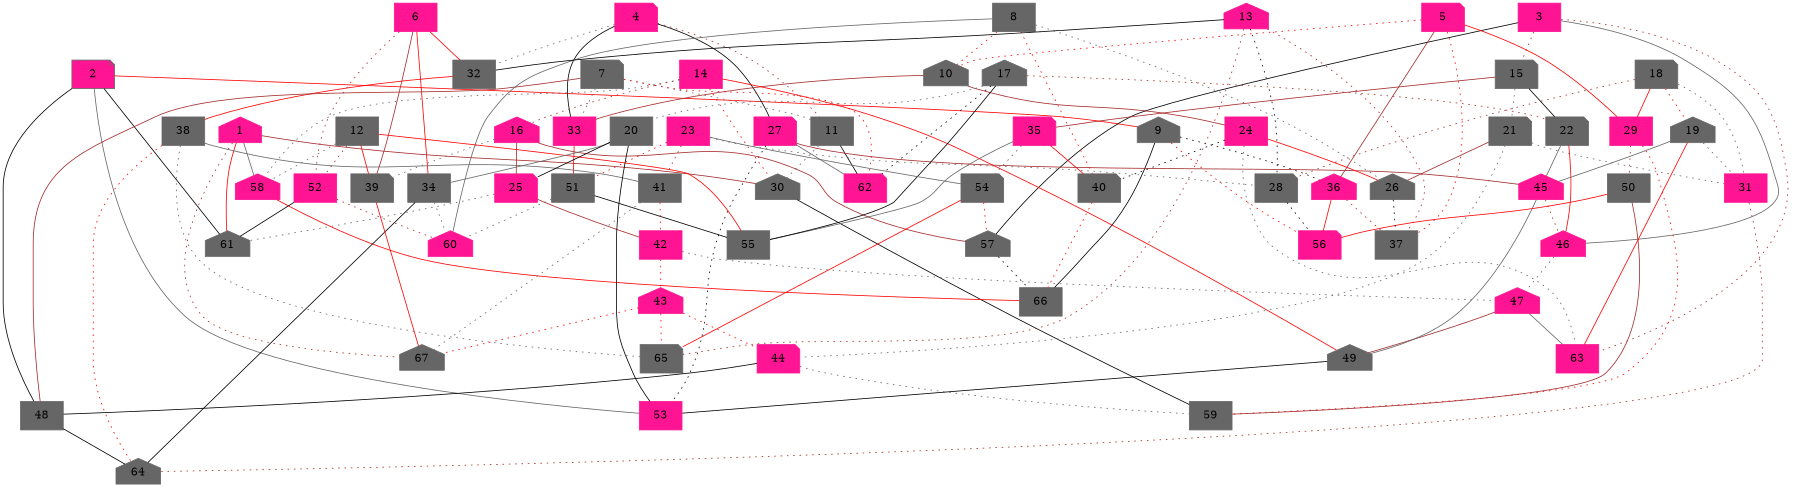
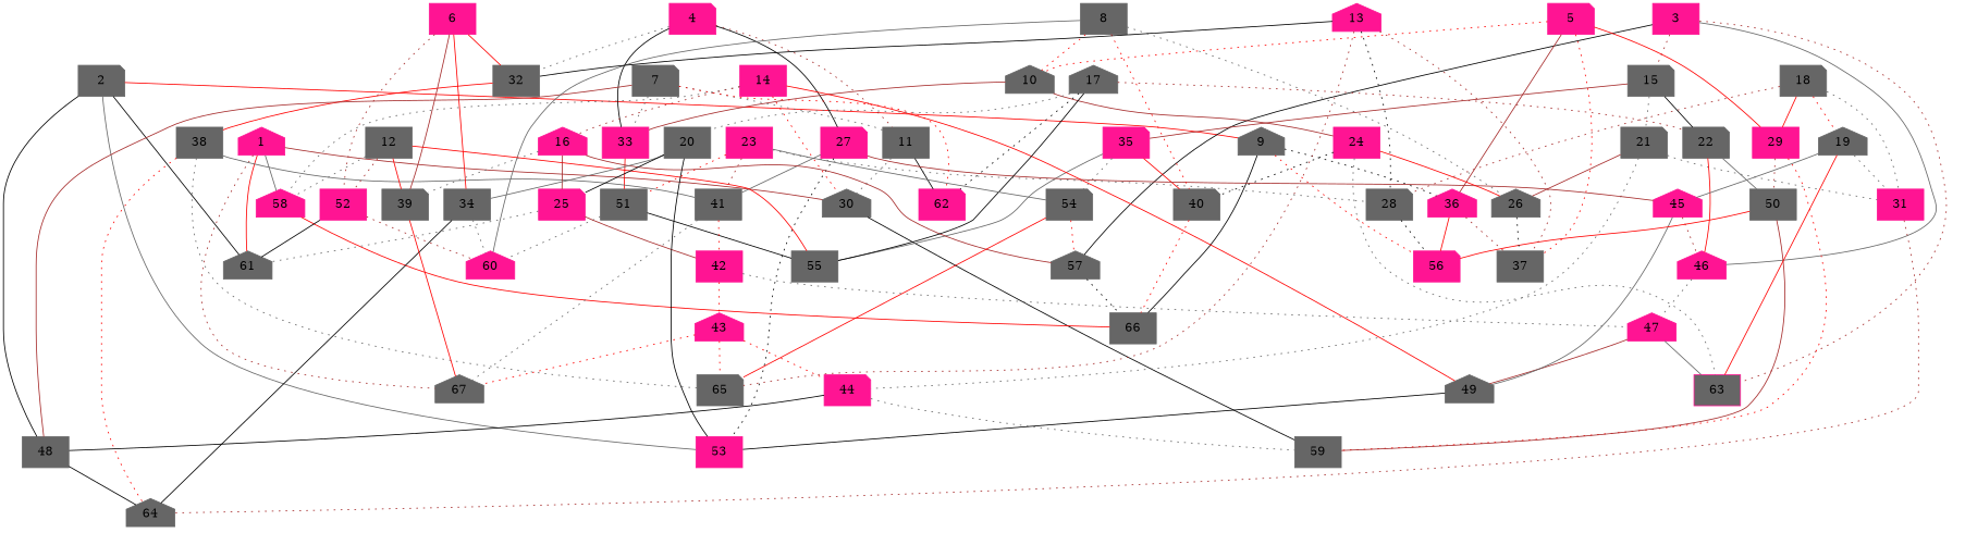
  graph {
    node [color=gray40 shape=box style=filled]
    edge [color=gray40 style=dotted]
    1 [color=deeppink shape=house]
    30 [shape=house]
    58 [color=deeppink shape=house]
    61 [shape=house]
    67 [shape=house]
    59
    66
-   2 [shape=note fillcolor=deeppink]
+   2 [shape=note]
    9 [shape=house]
    48
    53 [color=deeppink]
    36 [color=deeppink shape=house]
    56 [color=deeppink shape=note]
    64 [shape=house]
    3 [color=deeppink]
    15 [shape=note]
    46 [color=deeppink shape=house]
    57 [shape=house]
-   63 [color=deeppink]
+   63 [color=deeppink fillcolor=gray40]
    21 [shape=note]
    22 [shape=note]
    35 [color=deeppink shape=note]
    47 [color=deeppink shape=house]
    4 [color=deeppink shape=note]
    11
    27 [color=deeppink shape=note]
    32
    33 [color=deeppink]
    62 [color=deeppink shape=note]
    45 [color=deeppink shape=house]
    38
    51
    5 [color=deeppink shape=note]
    10 [shape=house]
    29 [color=deeppink]
    37
    24 [color=deeppink]
    50
    6 [color=deeppink]
    34
    39 [shape=note]
    52 [color=deeppink]
    60 [color=deeppink shape=house]
    7 [shape=note]
    8
    26 [shape=house]
    40 [shape=note]
    12
    55
    13 [color=deeppink shape=house]
    28 [shape=note]
    65 [shape=note]
    14 [color=deeppink]
    16 [color=deeppink shape=house]
    49 [shape=house]
    25 [color=deeppink shape=note]
    31 [color=deeppink]
    44 [color=deeppink shape=note]
    54 [shape=note]
    42 [color=deeppink]
    17 [shape=house]
    20
    18 [shape=note]
    19 [shape=house]
    23 [color=deeppink]
    41
    43 [color=deeppink shape=house]
    1 -- 30 [color=brown style=solid]
    1 -- 58 [style=solid]
    1 -- 61 [color=red style=solid]
    1 -- 67 [color=brown]
    30 -- 59 [color=black style=solid]
    58 -- 66 [color=red style=solid]
    2 -- 61 [color=black style=solid]
    2 -- 9 [color=red style=solid]
    2 -- 48 [color=black style=solid]
    2 -- 53 [style=solid]
    9 -- 66 [color=black style=solid]
    9 -- 36 [color=black]
    9 -- 56 [color=red]
    48 -- 64 [color=black style=solid]
    36 -- 56 [color=red style=solid]
    36 -- 37 [color=brown]
    3 -- 15 [color=brown]
    3 -- 46 [style=solid]
    3 -- 57 [color=black style=solid]
    3 -- 63 [color=brown]
    15 -- 21
    15 -- 22 [color=black style=solid]
    15 -- 35 [color=brown style=solid]
    46 -- 47
    57 -- 66 [color=black]
    21 -- 26 [color=brown style=solid]
    21 -- 31
    21 -- 44
    22 -- 46 [color=red style=solid]
-   22 -- 45 [style=solid]
+   22 -- 50 [style=solid]
    35 -- 40 [color=red style=solid]
    35 -- 55 [style=solid]
    35 -- 54
    47 -- 63 [style=solid]
    47 -- 49 [color=brown style=solid]
    4 -- 11 [color=brown]
    4 -- 27 [color=black style=solid]
    4 -- 32
    4 -- 33 [color=black style=solid]
    11 -- 30
    11 -- 62 [color=black style=solid]
    27 -- 53 [color=black]
-   27 -- 62 [style=solid]
+   27 -- 41 [style=solid]
    27 -- 45 [color=brown style=solid]
    32 -- 38 [color=red style=solid]
    33 -- 51 [color=red style=solid]
    45 -- 46 [color=brown]
    45 -- 49 [style=solid]
    38 -- 64 [color=red]
    38 -- 65
    38 -- 41 [style=solid]
    51 -- 60
    51 -- 55 [color=black style=solid]
    5 -- 36 [color=brown style=solid]
    5 -- 10 [color=red]
    5 -- 29 [color=red style=solid]
    5 -- 37 [color=red]
    10 -- 33 [color=brown style=solid]
    10 -- 24 [color=brown style=solid]
    29 -- 59 [color=red]
    29 -- 50 [color=brown]
    24 -- 63
    24 -- 26 [color=red style=solid]
    24 -- 40 [color=black]
    50 -- 59 [color=brown style=solid]
    50 -- 56 [color=red style=solid]
    6 -- 32 [color=red style=solid]
    6 -- 34 [color=red style=solid]
    6 -- 39 [color=brown style=solid]
    6 -- 52 [color=brown]
    34 -- 64 [color=black style=solid]
    34 -- 60
    39 -- 67 [color=red style=solid]
    52 -- 61 [color=black style=solid]
    52 -- 60 [color=brown]
    7 -- 48 [color=brown style=solid]
    7 -- 11
    7 -- 33
    7 -- 62 [color=red]
    8 -- 10 [color=red]
    8 -- 60 [style=solid]
    8 -- 26
    8 -- 40 [color=red]
    26 -- 37 [color=black]
    40 -- 66 [color=red]
    12 -- 58
    12 -- 39 [color=red style=solid]
    12 -- 52 [color=brown]
    12 -- 55 [color=red style=solid]
    13 -- 32 [color=black style=solid]
    13 -- 37 [color=brown]
    13 -- 28 [color=black]
    13 -- 65 [color=brown]
    28 -- 56 [color=black]
    14 -- 30 [color=red]
    14 -- 58
    14 -- 16 [color=brown]
    14 -- 49 [color=red style=solid]
    16 -- 57 [color=brown style=solid]
    16 -- 39
    16 -- 25 [color=brown style=solid]
    49 -- 53 [color=black style=solid]
    25 -- 61
    25 -- 42 [color=brown style=solid]
    31 -- 64 [color=brown]
    44 -- 59
    44 -- 48 [color=black style=solid]
    54 -- 57 [color=red]
    54 -- 65 [color=red style=solid]
    42 -- 47
    42 -- 43 [color=red]
    17 -- 22 [color=brown]
    17 -- 62 [color=black]
    17 -- 55 [color=black style=solid]
    17 -- 20
    20 -- 53 [color=black style=solid]
    20 -- 34 [style=solid]
    20 -- 25 [color=black style=solid]
    18 -- 29 [color=red style=solid]
    18 -- 28 [color=brown]
    18 -- 31
    18 -- 19 [color=red]
    19 -- 63 [color=red style=solid]
    19 -- 45 [style=solid]
    19 -- 31
    23 -- 51 [color=red]
    23 -- 28
    23 -- 54 [style=solid]
    23 -- 41 [color=brown]
    41 -- 67
    41 -- 42 [color=red]
    43 -- 67 [color=red]
    43 -- 65 [color=red]
    43 -- 44 [color=red]
  }
